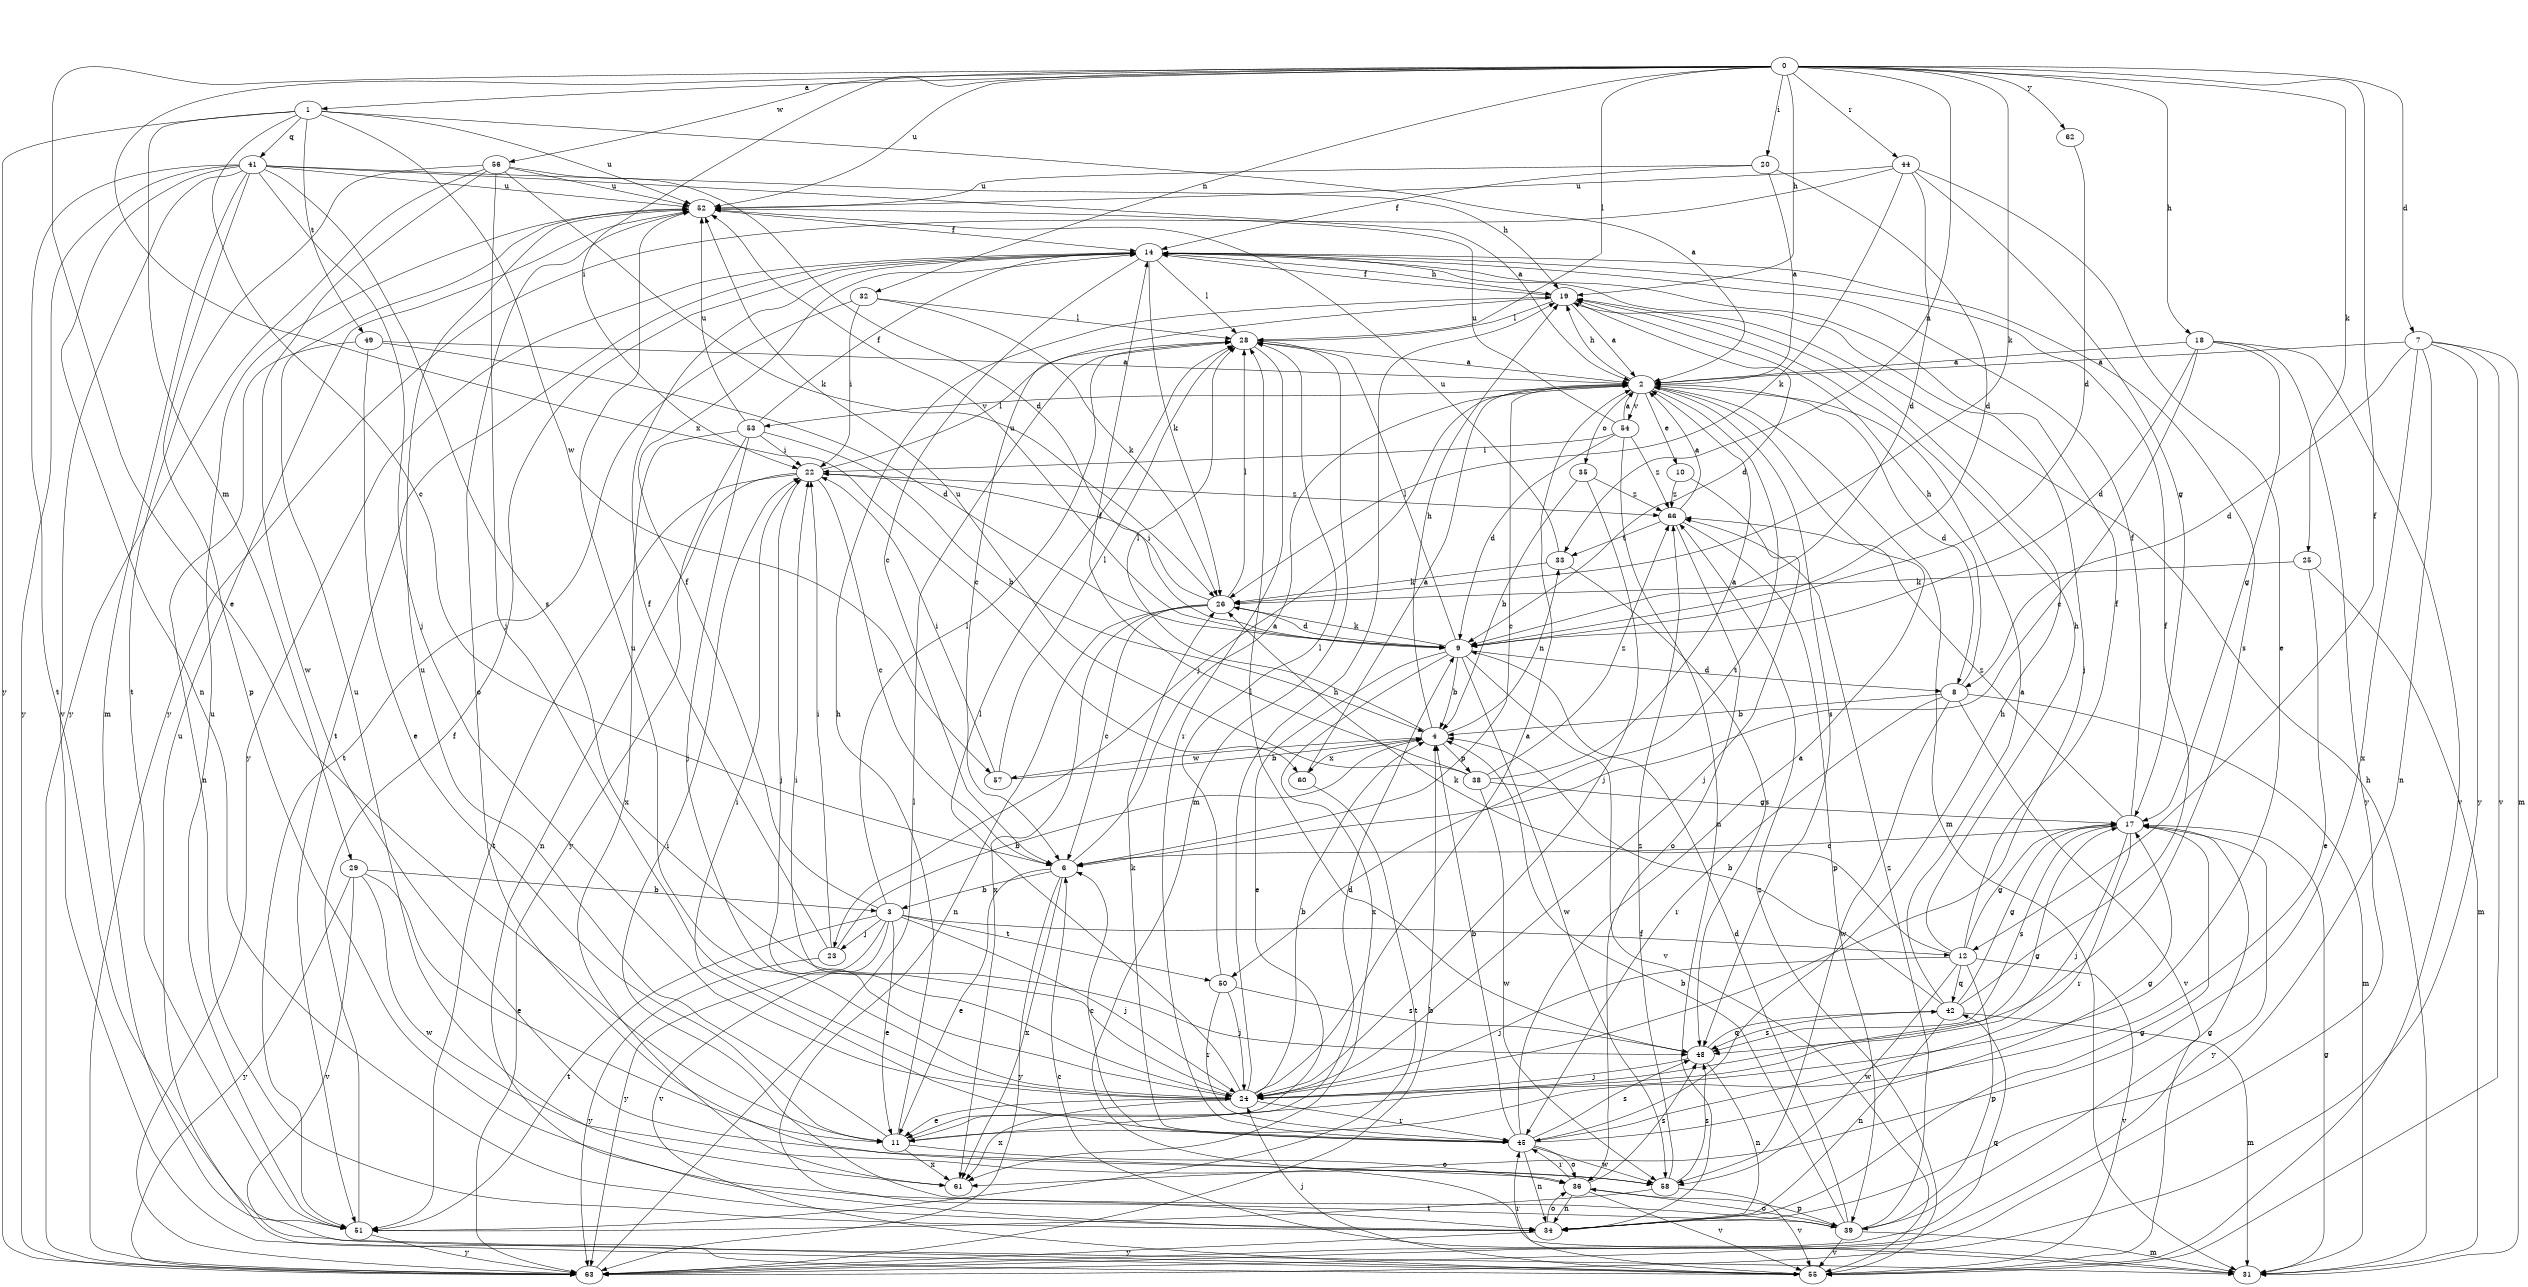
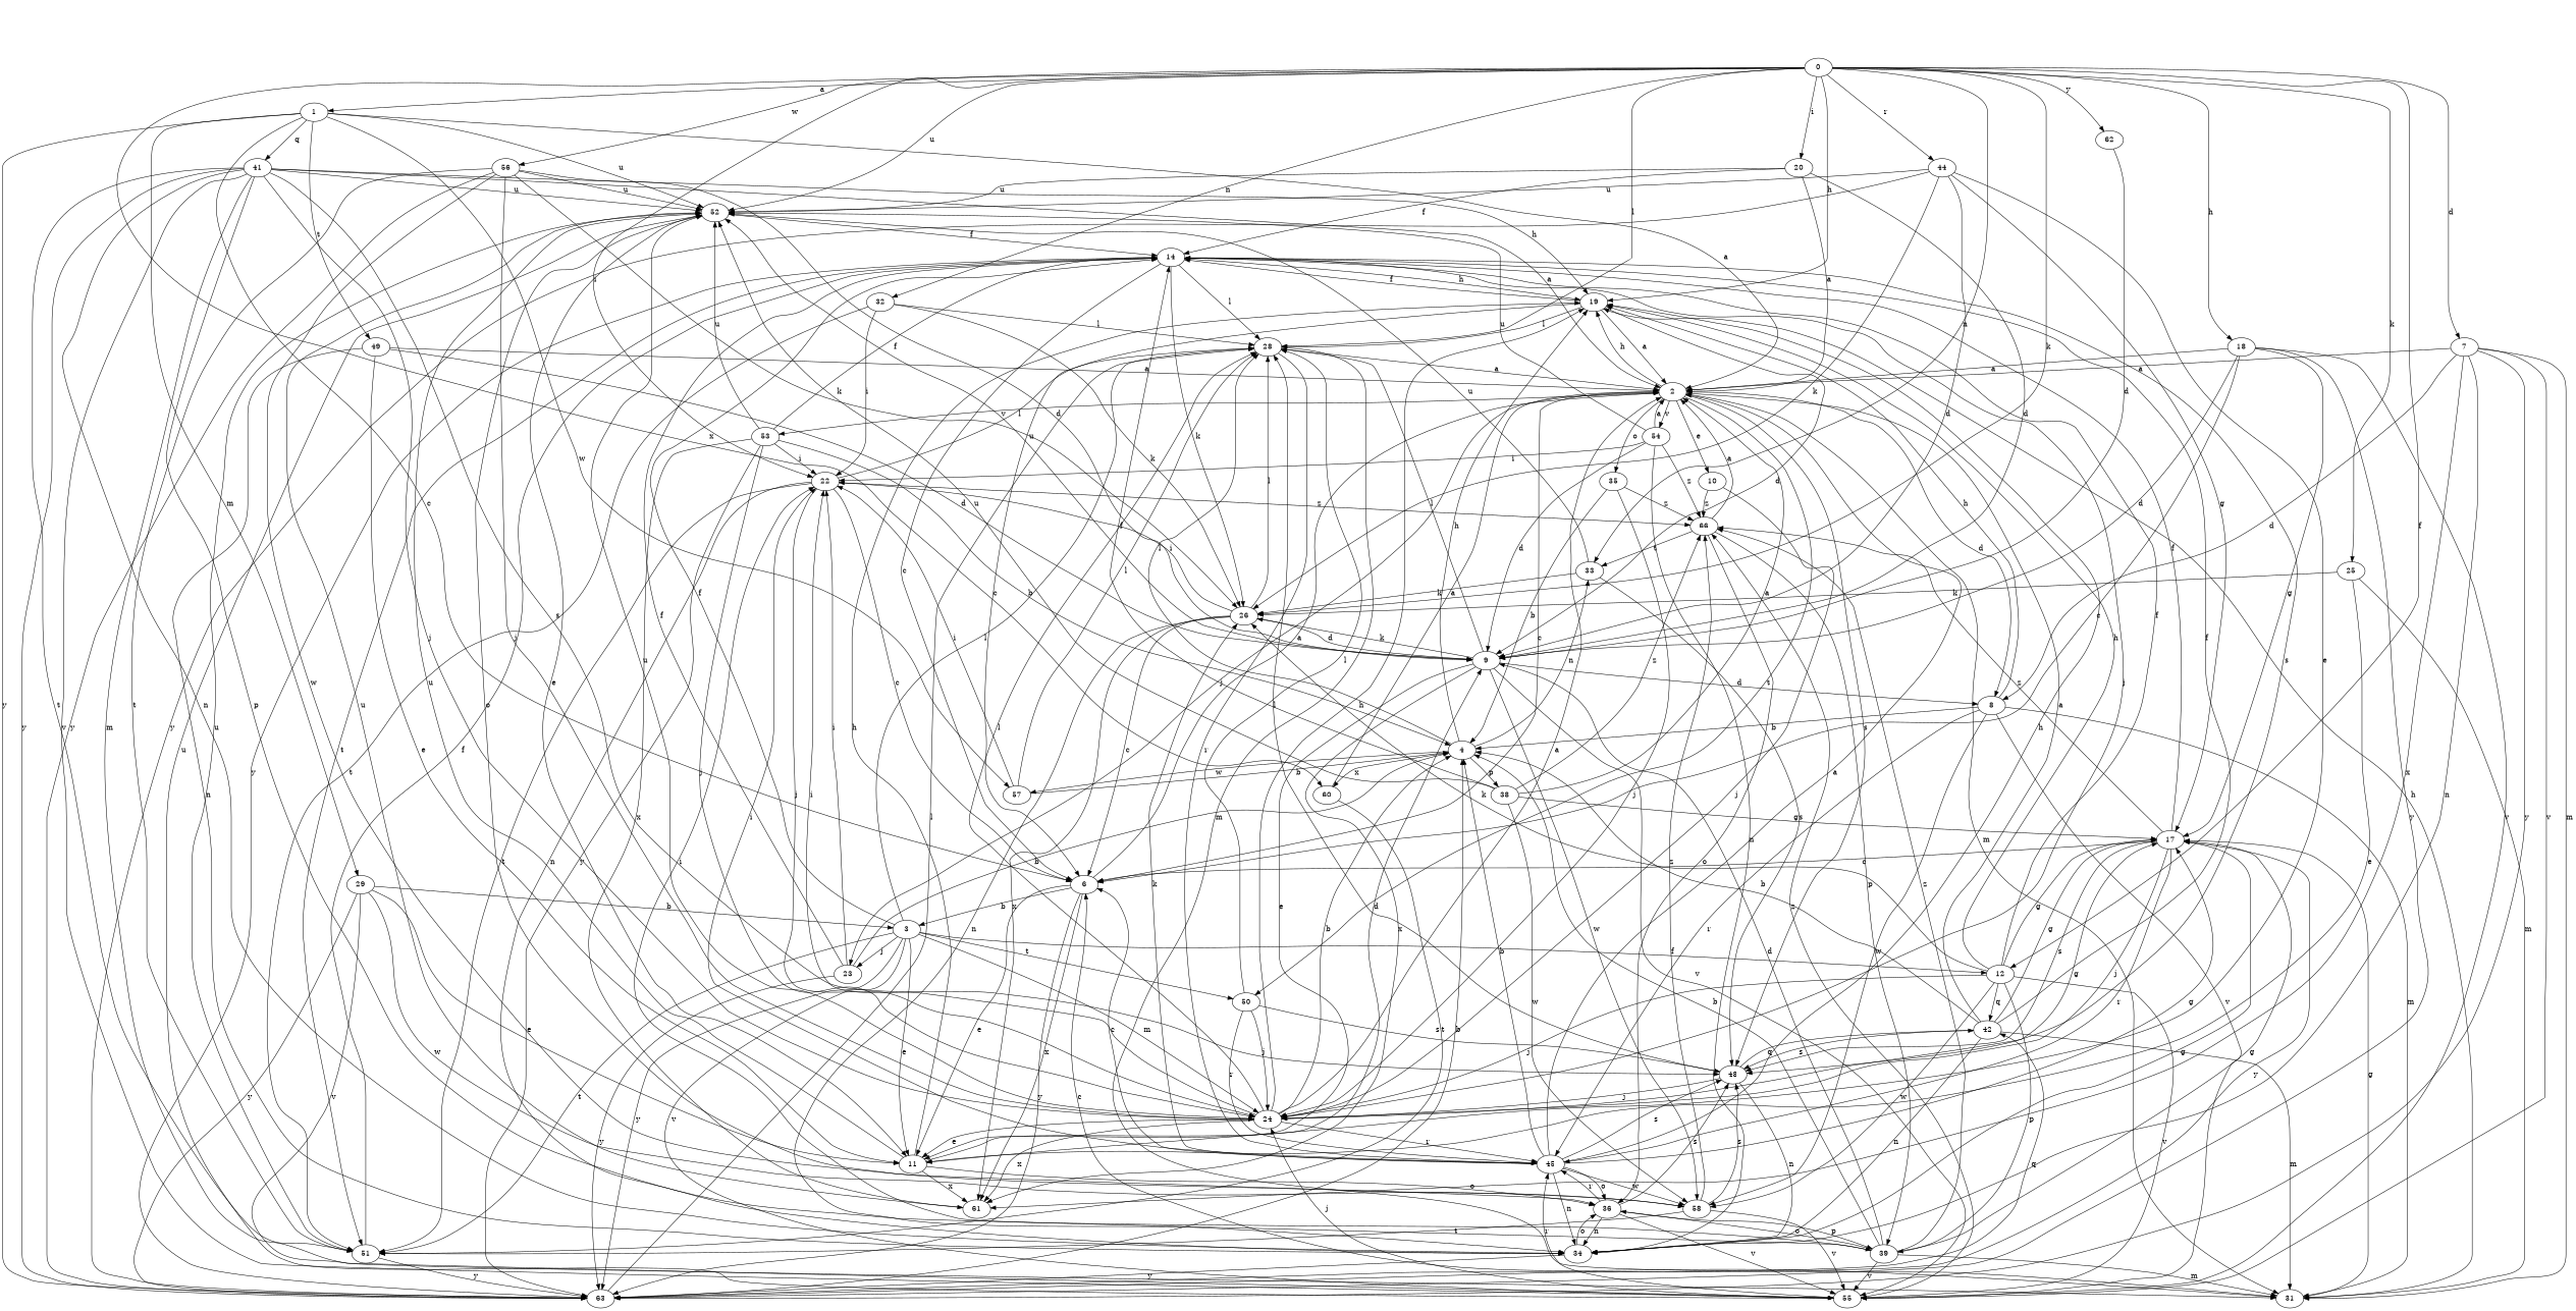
  strict digraph {
    0
    1
    7
    12
    18
    19
    20
    22
    25
    26
    28
    32
    33
    44
    52
    56
    60
    62
    2
    6
    29
    41
    49
    57
    63
    8
    31
    55
    61
    34
    14
    24
    58
    17
    39
    42
    9
    51
    66
    11
    45
    48
    36
    10
    23
    35
    50
    53
    54
    3
    4
    38
    0 -> 1 [label=a]
    0 -> 7 [label=d]
    0 -> 12 [label=f]
    0 -> 18 [label=h]
    0 -> 19 [label=h]
    0 -> 20 [label=i]
    0 -> 22 [label=i]
    0 -> 25 [label=k]
    0 -> 26 [label=k]
    0 -> 28 [label=l]
    0 -> 32 [label=n]
    0 -> 33 [label=n]
    0 -> 44 [label=r]
    0 -> 52 [label=u]
    0 -> 56 [label=w]
    0 -> 60 [label=x]
    0 -> 62 [label=y]
    1 -> 52 [label=u]
    1 -> 2 [label=a]
    1 -> 6 [label=c]
    1 -> 29 [label=m]
    1 -> 41 [label=q]
    1 -> 49 [label=t]
    1 -> 57 [label=w]
    1 -> 63 [label=y]
    7 -> 2 [label=a]
    7 -> 63 [label=y]
    7 -> 8 [label=d]
    7 -> 31 [label=m]
    7 -> 55 [label=v]
    7 -> 61 [label=x]
    7 -> 34 [label=n]
    12 -> 19 [label=h]
    12 -> 26 [label=k]
    12 -> 55 [label=v]
    12 -> 14 [label=f]
    12 -> 24 [label=j]
    12 -> 58 [label=w]
    12 -> 17 [label=g]
    12 -> 39 [label=p]
    12 -> 42 [label=q]
    18 -> 2 [label=a]
    18 -> 6 [label=c]
    18 -> 63 [label=y]
    18 -> 55 [label=v]
    18 -> 17 [label=g]
    18 -> 9 [label=d]
    19 -> 28 [label=l]
    19 -> 2 [label=a]
    19 -> 6 [label=c]
    19 -> 14 [label=f]
    19 -> 9 [label=d]
    20 -> 52 [label=u]
    20 -> 2 [label=a]
    20 -> 14 [label=f]
    20 -> 9 [label=d]
    22 -> 28 [label=l]
    22 -> 6 [label=c]
    22 -> 34 [label=n]
    22 -> 24 [label=j]
    22 -> 51 [label=t]
    22 -> 66 [label=z]
    25 -> 26 [label=k]
    25 -> 31 [label=m]
    25 -> 11 [label=e]
    26 -> 22 [label=i]
    26 -> 28 [label=l]
    26 -> 6 [label=c]
    26 -> 61 [label=x]
    26 -> 34 [label=n]
    26 -> 9 [label=d]
    28 -> 2 [label=a]
    28 -> 31 [label=m]
    28 -> 45 [label=r]
    32 -> 22 [label=i]
    32 -> 26 [label=k]
    32 -> 28 [label=l]
    32 -> 51 [label=t]
    33 -> 26 [label=k]
    33 -> 52 [label=u]
    33 -> 48 [label=s]
    44 -> 26 [label=k]
    44 -> 52 [label=u]
    44 -> 63 [label=y]
    44 -> 17 [label=g]
    44 -> 9 [label=d]
    44 -> 11 [label=e]
    52 -> 14 [label=f]
-   0 -> 11 [label=e]
+   52 -> 11 [label=e]
    52 -> 36 [label=o]
    56 -> 26 [label=k]
    56 -> 52 [label=u]
    56 -> 63 [label=y]
    56 -> 24 [label=j]
    56 -> 58 [label=w]
    56 -> 9 [label=d]
    56 -> 51 [label=t]
    60 -> 2 [label=a]
    60 -> 51 [label=t]
    62 -> 9 [label=d]
    2 -> 19 [label=h]
    2 -> 6 [label=c]
    2 -> 8 [label=d]
    2 -> 31 [label=m]
    2 -> 48 [label=s]
    2 -> 10 [label=e]
    2 -> 23 [label=j]
    2 -> 35 [label=o]
    2 -> 50 [label=t]
    2 -> 53 [label=v]
    2 -> 54 [label=v]
    6 -> 2 [label=a]
    6 -> 63 [label=y]
    6 -> 61 [label=x]
    6 -> 11 [label=e]
    6 -> 3 [label=b]
    29 -> 63 [label=y]
    29 -> 55 [label=v]
    29 -> 58 [label=w]
    29 -> 11 [label=e]
    29 -> 3 [label=b]
    41 -> 19 [label=h]
    41 -> 52 [label=u]
    41 -> 2 [label=a]
    41 -> 63 [label=y]
    41 -> 31 [label=m]
    41 -> 55 [label=v]
    41 -> 34 [label=n]
    41 -> 24 [label=j]
    41 -> 39 [label=p]
    41 -> 51 [label=t]
    41 -> 48 [label=s]
    49 -> 2 [label=a]
    49 -> 34 [label=n]
    49 -> 9 [label=d]
    49 -> 11 [label=e]
    57 -> 22 [label=i]
    57 -> 28 [label=l]
    57 -> 4 [label=b]
    63 -> 28 [label=l]
    63 -> 42 [label=q]
    63 -> 4 [label=b]
    8 -> 19 [label=h]
    8 -> 31 [label=m]
    8 -> 55 [label=v]
    8 -> 58 [label=w]
    8 -> 45 [label=r]
    8 -> 4 [label=b]
    31 -> 19 [label=h]
    31 -> 6 [label=c]
    31 -> 17 [label=g]
    55 -> 52 [label=u]
    55 -> 24 [label=j]
    55 -> 66 [label=z]
    55 -> 45 [label=r]
    61 -> 52 [label=u]
    34 -> 63 [label=y]
    34 -> 17 [label=g]
    34 -> 36 [label=o]
    14 -> 19 [label=h]
    14 -> 26 [label=k]
    14 -> 28 [label=l]
    14 -> 6 [label=c]
    14 -> 63 [label=y]
    14 -> 24 [label=j]
    14 -> 51 [label=t]
    14 -> 48 [label=s]
    24 -> 19 [label=h]
    24 -> 22 [label=i]
    24 -> 28 [label=l]
    24 -> 52 [label=u]
    24 -> 2 [label=a]
    24 -> 61 [label=x]
    24 -> 17 [label=g]
    24 -> 11 [label=e]
    24 -> 45 [label=r]
    24 -> 4 [label=b]
    58 -> 55 [label=v]
    58 -> 51 [label=t]
    58 -> 66 [label=z]
    58 -> 48 [label=s]
    17 -> 6 [label=c]
    17 -> 63 [label=y]
    17 -> 14 [label=f]
    17 -> 24 [label=j]
    17 -> 66 [label=z]
    17 -> 45 [label=r]
    17 -> 48 [label=s]
    39 -> 22 [label=i]
    39 -> 31 [label=m]
    39 -> 55 [label=v]
    39 -> 17 [label=g]
    39 -> 9 [label=d]
    39 -> 66 [label=z]
    39 -> 36 [label=o]
    39 -> 4 [label=b]
    42 -> 2 [label=a]
    42 -> 31 [label=m]
    42 -> 34 [label=n]
    42 -> 14 [label=f]
    42 -> 17 [label=g]
    42 -> 48 [label=s]
    42 -> 4 [label=b]
    9 -> 26 [label=k]
    9 -> 28 [label=l]
    9 -> 52 [label=u]
    9 -> 8 [label=d]
    9 -> 55 [label=v]
    9 -> 61 [label=x]
    9 -> 58 [label=w]
    9 -> 11 [label=e]
-   9 -> 4 [label=b]
    51 -> 52 [label=u]
    51 -> 63 [label=y]
    51 -> 14 [label=f]
    66 -> 33 [label=t]
    66 -> 2 [label=a]
    66 -> 39 [label=p]
    66 -> 36 [label=o]
    11 -> 19 [label=h]
    11 -> 52 [label=u]
    11 -> 61 [label=x]
    11 -> 9 [label=d]
    11 -> 36 [label=o]
    45 -> 19 [label=h]
    45 -> 22 [label=i]
    45 -> 26 [label=k]
    45 -> 2 [label=a]
    45 -> 6 [label=c]
    45 -> 34 [label=n]
    45 -> 58 [label=w]
    45 -> 17 [label=g]
    45 -> 48 [label=s]
    45 -> 36 [label=o]
    45 -> 4 [label=b]
    48 -> 28 [label=l]
    48 -> 34 [label=n]
    48 -> 24 [label=j]
    48 -> 42 [label=q]
    36 -> 55 [label=v]
    36 -> 34 [label=n]
    36 -> 39 [label=p]
    36 -> 45 [label=r]
    36 -> 48 [label=s]
    10 -> 24 [label=j]
    10 -> 66 [label=z]
    23 -> 22 [label=i]
    23 -> 63 [label=y]
    23 -> 14 [label=f]
    23 -> 4 [label=b]
    35 -> 24 [label=j]
    35 -> 66 [label=z]
    35 -> 4 [label=b]
    50 -> 28 [label=l]
    50 -> 24 [label=j]
    50 -> 45 [label=r]
    50 -> 48 [label=s]
    53 -> 22 [label=i]
    53 -> 52 [label=u]
    53 -> 63 [label=y]
    53 -> 61 [label=x]
    53 -> 14 [label=f]
    53 -> 24 [label=j]
    53 -> 4 [label=b]
    54 -> 22 [label=i]
    54 -> 52 [label=u]
    54 -> 2 [label=a]
    54 -> 34 [label=n]
    54 -> 9 [label=d]
    54 -> 66 [label=z]
    3 -> 12 [label=f]
    3 -> 28 [label=l]
    3 -> 63 [label=y]
    3 -> 55 [label=v]
    3 -> 14 [label=f]
-   3 -> 24 [label=j]
+   3 -> 24 [label=m]
    3 -> 51 [label=t]
    3 -> 11 [label=e]
    3 -> 23 [label=j]
    3 -> 50 [label=t]
    4 -> 19 [label=h]
    4 -> 28 [label=l]
    4 -> 33 [label=n]
    4 -> 60 [label=x]
    4 -> 57 [label=w]
    4 -> 38 [label=p]
    38 -> 52 [label=u]
    38 -> 2 [label=a]
    38 -> 14 [label=f]
    38 -> 58 [label=w]
    38 -> 17 [label=g]
    38 -> 66 [label=z]
  }
